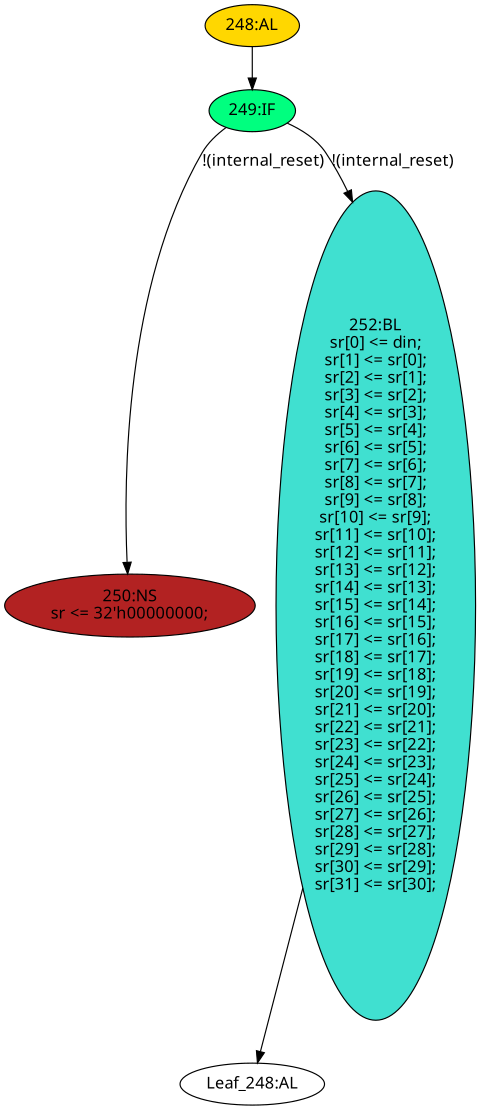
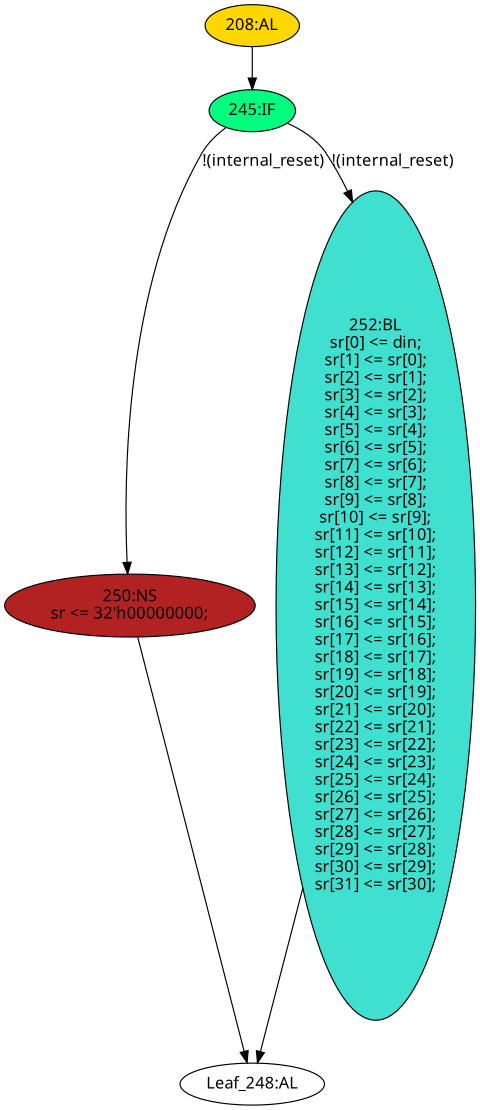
  strict digraph {
    fontname="Noto Sans"
    node [fontname="Noto Sans" statements="[]" style=filled]
    edge [cond="[]" fontname="Noto Sans" lineno=None]
-   n1 [ast="<pyverilog.vparser.ast.Always object at 0x7f1e4d7e8090>" clk_sens=False fillcolor=gold label="248:AL" sens="['cclk', 'internal_reset']" typ=Always use_var="['internal_reset', 'din', 'sr']"]
-   n2 [ast="<pyverilog.vparser.ast.IfStatement object at 0x7f1e4d7e8250>" fillcolor=springgreen label="249:IF" typ=IfStatement]
+   n1 [ast="<pyverilog.vparser.ast.Always object at 0x7f1e4d7e8090>" clk_sens=False fillcolor=gold label="208:AL" sens="['cclk', 'internal_reset']" typ=Always use_var="['internal_reset', 'din', 'sr']"]
+   n2 [ast="<pyverilog.vparser.ast.IfStatement object at 0x7f1e4d7e8250>" fillcolor=springgreen label="245:IF" typ=IfStatement]
    n3 [ast="<pyverilog.vparser.ast.NonblockingSubstitution object at 0x7f1e4d796ad0>" fillcolor=firebrick label="250:NS\nsr <= 32'h00000000;" statements="[<pyverilog.vparser.ast.NonblockingSubstitution object at 0x7f1e4d796ad0>]" typ=NonblockingSubstitution]
    n4 [ast="<pyverilog.vparser.ast.Block object at 0x7f1e4d7e8290>" fillcolor=turquoise label="252:BL\nsr[0] <= din;\nsr[1] <= sr[0];\nsr[2] <= sr[1];\nsr[3] <= sr[2];\nsr[4] <= sr[3];\nsr[5] <= sr[4];\nsr[6] <= sr[5];\nsr[7] <= sr[6];\nsr[8] <= sr[7];\nsr[9] <= sr[8];\nsr[10] <= sr[9];\nsr[11] <= sr[10];\nsr[12] <= sr[11];\nsr[13] <= sr[12];\nsr[14] <= sr[13];\nsr[15] <= sr[14];\nsr[16] <= sr[15];\nsr[17] <= sr[16];\nsr[18] <= sr[17];\nsr[19] <= sr[18];\nsr[20] <= sr[19];\nsr[21] <= sr[20];\nsr[22] <= sr[21];\nsr[23] <= sr[22];\nsr[24] <= sr[23];\nsr[25] <= sr[24];\nsr[26] <= sr[25];\nsr[27] <= sr[26];\nsr[28] <= sr[27];\nsr[29] <= sr[28];\nsr[30] <= sr[29];\nsr[31] <= sr[30];" statements="[<pyverilog.vparser.ast.NonblockingSubstitution object at 0x7f1e4d7e82d0>, <pyverilog.vparser.ast.NonblockingSubstitution object at 0x7f1e4d7e84d0>, <pyverilog.vparser.ast.NonblockingSubstitution object at 0x7f1e4d7e86d0>, <pyverilog.vparser.ast.NonblockingSubstitution object at 0x7f1e4d7e8950>, <pyverilog.vparser.ast.NonblockingSubstitution object at 0x7f1e4d7e8b10>, <pyverilog.vparser.ast.NonblockingSubstitution object at 0x7f1e4d7e8d10>, <pyverilog.vparser.ast.NonblockingSubstitution object at 0x7f1e4d7e8f90>, <pyverilog.vparser.ast.NonblockingSubstitution object at 0x7f1e4d7f11d0>, <pyverilog.vparser.ast.NonblockingSubstitution object at 0x7f1e4d7f1410>, <pyverilog.vparser.ast.NonblockingSubstitution object at 0x7f1e4d7f1650>, <pyverilog.vparser.ast.NonblockingSubstitution object at 0x7f1e4d7f1890>, <pyverilog.vparser.ast.NonblockingSubstitution object at 0x7f1e4d7f1ad0>, <pyverilog.vparser.ast.NonblockingSubstitution object at 0x7f1e4d7f1d10>, <pyverilog.vparser.ast.NonblockingSubstitution object at 0x7f1e4d7f1f50>, <pyverilog.vparser.ast.NonblockingSubstitution object at 0x7f1e4d7fb1d0>, <pyverilog.vparser.ast.NonblockingSubstitution object at 0x7f1e4d7fb410>, <pyverilog.vparser.ast.NonblockingSubstitution object at 0x7f1e4d7fb650>, <pyverilog.vparser.ast.NonblockingSubstitution object at 0x7f1e4d7fb890>, <pyverilog.vparser.ast.NonblockingSubstitution object at 0x7f1e4d7fbad0>, <pyverilog.vparser.ast.NonblockingSubstitution object at 0x7f1e4d7fbd10>, <pyverilog.vparser.ast.NonblockingSubstitution object at 0x7f1e4d7fbf50>, <pyverilog.vparser.ast.NonblockingSubstitution object at 0x7f1e4d8061d0>, <pyverilog.vparser.ast.NonblockingSubstitution object at 0x7f1e4d806410>, <pyverilog.vparser.ast.NonblockingSubstitution object at 0x7f1e4d806650>, <pyverilog.vparser.ast.NonblockingSubstitution object at 0x7f1e4d806890>, <pyverilog.vparser.ast.NonblockingSubstitution object at 0x7f1e4d806ad0>, <pyverilog.vparser.ast.NonblockingSubstitution object at 0x7f1e4d806d10>, <pyverilog.vparser.ast.NonblockingSubstitution object at 0x7f1e4d806f50>, <pyverilog.vparser.ast.NonblockingSubstitution object at 0x7f1e4d7961d0>, <pyverilog.vparser.ast.NonblockingSubstitution object at 0x7f1e4d796410>, <pyverilog.vparser.ast.NonblockingSubstitution object at 0x7f1e4d796650>, <pyverilog.vparser.ast.NonblockingSubstitution object at 0x7f1e4d796890>]" typ=Block]
    n5 [def_var="['sr']" label="Leaf_248:AL" statements="" style=""]
    n1 -> n2
    n2 -> n3 [cond="['internal_reset']" label="!(internal_reset)" lineno=249]
    n2 -> n4 [cond="['internal_reset']" label="!(internal_reset)" lineno=249]
+   n3 -> n5
    n4 -> n5
  }
